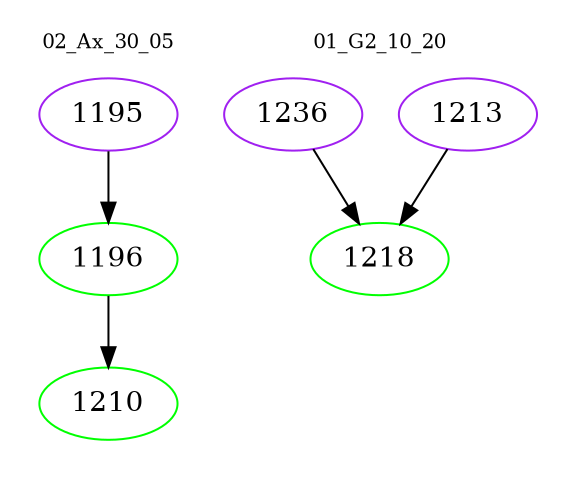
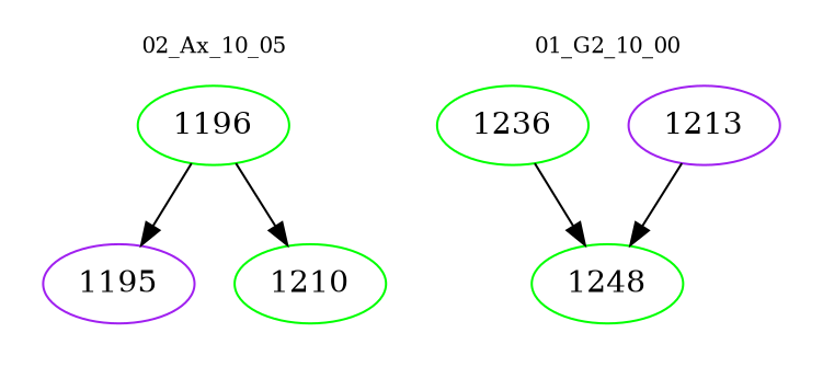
  digraph {
    node [color=purple]
    edge [color=black]
    n1 [label=1195]
    n2 [color=green label=1196]
    n3 [color=green label=1210]
    n4 [label=1213]
-   n5 [color=green label=1218]
-   n6 [label=1236]
+   n5 [color=green label=1248]
+   n6 [color=green label=1236]
    subgraph cluster_1 {
      color=white
      fontsize=10
-     label="02_Ax_30_05"
+     label="02_Ax_10_05"
      n1
      n2
      n3
    }
    subgraph cluster_2 {
      color=white
      fontsize=10
-     label="01_G2_10_20"
+     label="01_G2_10_00"
      n4
      n5
      n6
    }
-   n1 -> n2
+   n2 -> n1
    n2 -> n3
    n4 -> n5
    n6 -> n5
  }
